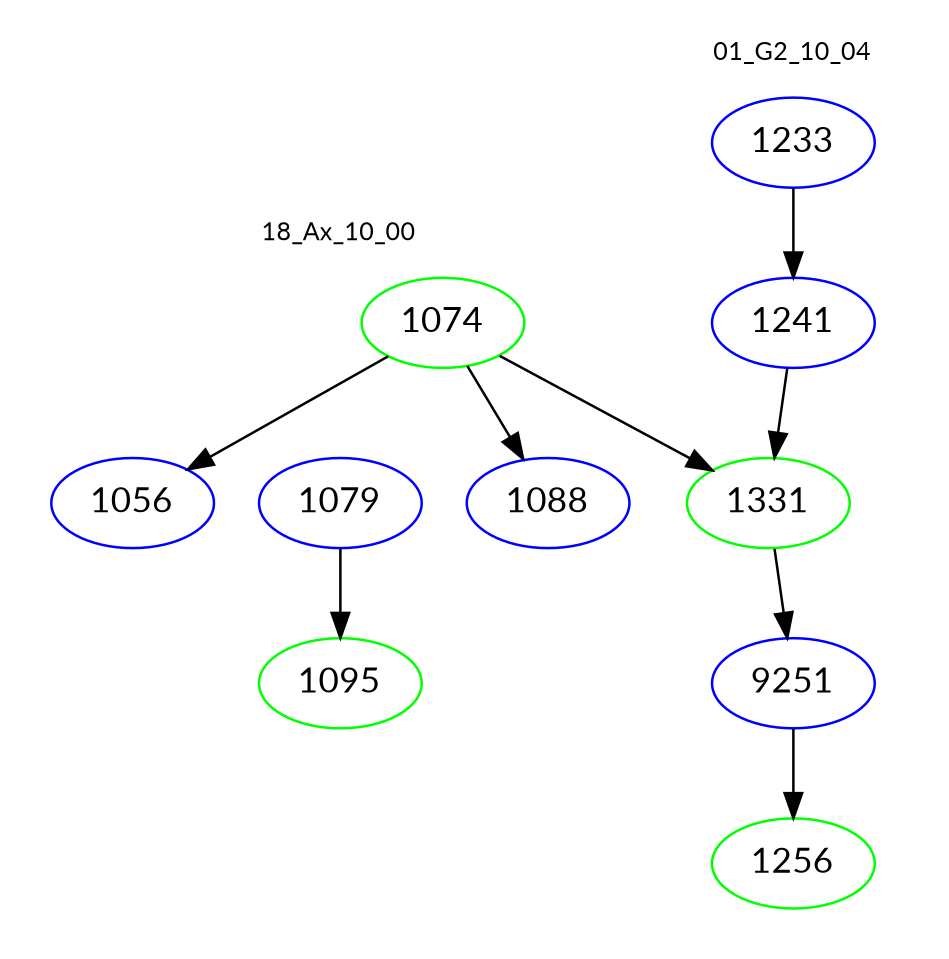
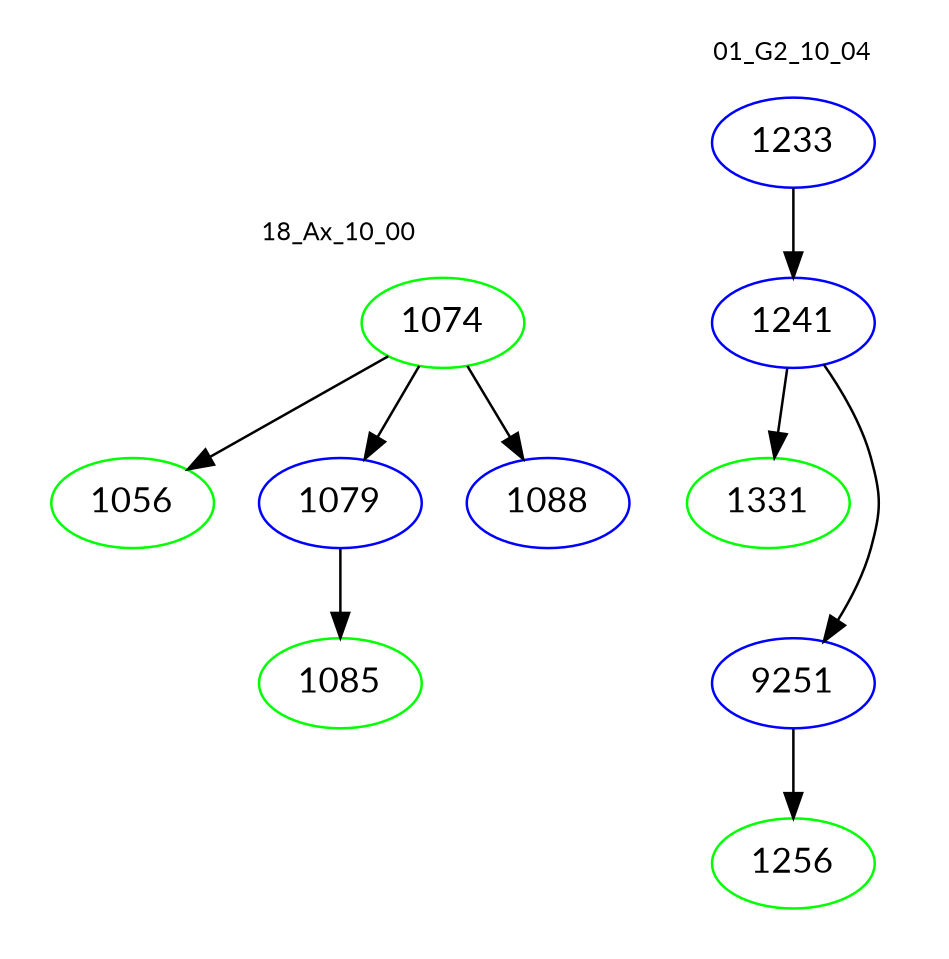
  digraph {
    fontname=Lato
    node [color=green fontname=Lato]
    edge [color=black fontname=Lato]
    n1 [label=1074]
-   n2 [color=blue label=1056]
+   n2 [label=1056]
    n3 [color=blue label=1079]
    n4 [color=blue label=1088]
-   n5 [label=1095]
+   n5 [label=1085]
    n6 [color=blue label=1241]
    n7 [label=1331]
    n8 [color=blue label=9251]
    n9 [color=blue label=1233]
    n10 [label=1256]
    subgraph cluster_1 {
      color=white
      fontsize=10
      label="18_Ax_10_00"
      n1
      n2
      n3
      n4
      n5
    }
    subgraph cluster_2 {
      color=white
      fontsize=10
      label="01_G2_10_04"
      n6
      n7
      n8
      n9
      n10
    }
    n1 -> n2
-   n1 -> n7
+   n1 -> n3
    n1 -> n4
    n3 -> n5
    n6 -> n7
-   n7 -> n8
+   n6 -> n8
    n8 -> n10
    n9 -> n6
  }
